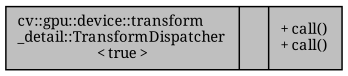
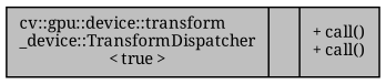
  digraph {
    rankdir=LR
    fontname="Noto Serif"
-   n1 [color=black fillcolor=grey75 fontcolor=black fontname="Noto Serif" fontsize=10 height=0.2 label="{cv::gpu::device::transform\l_detail::TransformDispatcher\l\< true \>\n||+ call()\l+ call()\l}" shape=record style=filled width=0.4]
+   n1 [color=black fillcolor=grey75 fontcolor=black fontname="Noto Serif" fontsize=10 height=0.2 label="{cv::gpu::device::transform\l_device::TransformDispatcher\l\< true \>\n||+ call()\l+ call()\l}" shape=record style=filled width=0.4]
  }
